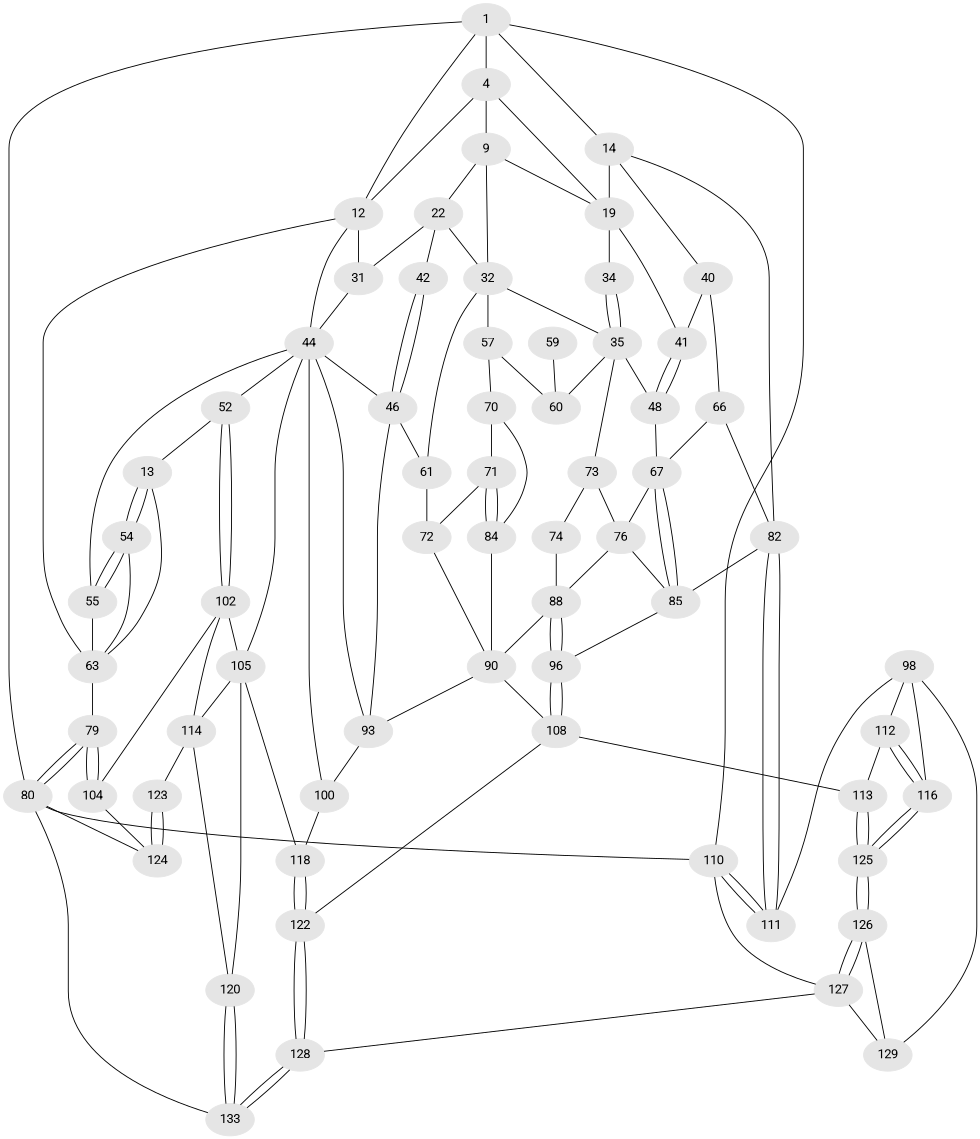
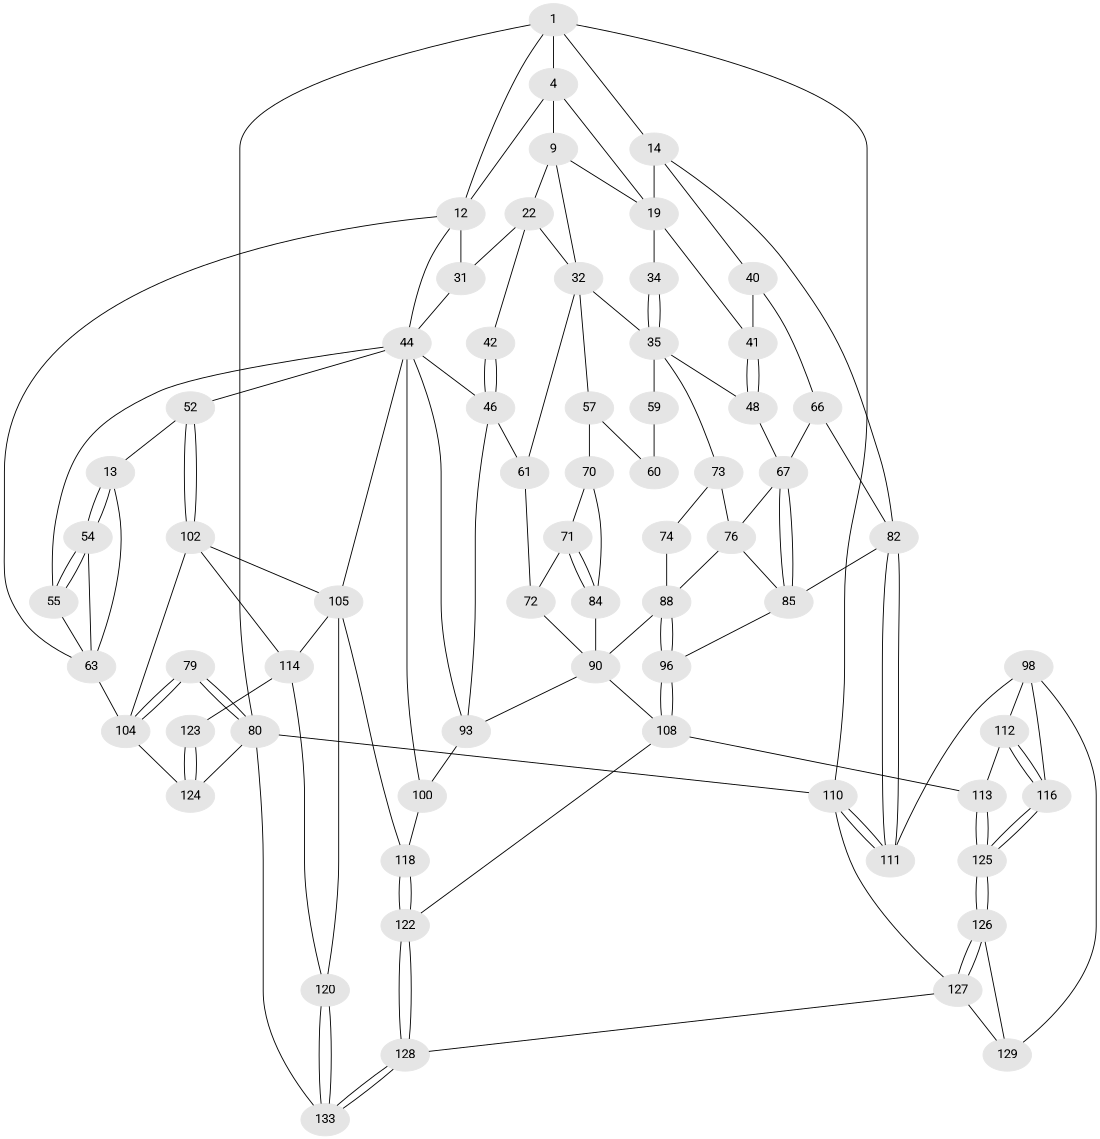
  graph {
    fontname=Roboto
    node [color=gray90 fontname=Roboto style=filled]
    edge [fontname=Roboto]
    1 [super="+6+2"]
    4 [super="+11+5"]
    12 [super="+13+28"]
    14 [super="+39+15"]
    80 [super="+81+130"]
    110
    9 [super="+21+10"]
    19 [super="+20+38"]
    31
    44 [super="+45"]
    63 [super="+64+78"]
    40
    82 [super="+83"]
    124
    133 [super="+134"]
    111
    127 [super="+131"]
    22 [super="+25"]
    32 [super="+33"]
    34
    41
    42
    35 [super="+36+49"]
    57 [super="+69+58"]
    61
    46 [super="+62"]
    52
    55
    93 [super="+94"]
    100 [super="+107"]
    105 [super="+119+106"]
    79
    66
    85 [super="+87+86"]
    48
    59
    73
    60
    70 [super="+75"]
    72
    67 [super="+68"]
    76 [super="+77"]
    74
    n44 [label=13]
    102 [super="+103"]
    118
    114 [super="+121"]
    120
    54
    104
    71
    84
    90 [super="+92+91"]
    88 [super="+89"]
    96
    108 [super="+109"]
    98 [super="+99+115"]
    112
    116
    129
    113
    122
    125
    123
    128
    126
    1 -- 4 [weight=2]
    1 -- 12
    1 -- 14 [weight=2]
    1 -- 80
    1 -- 110
    4 -- 12
    4 -- 9 [weight=2]
    4 -- 19
    12 -- 31
    12 -- 44
    12 -- 63
    14 -- 19
    14 -- 40
    14 -- 82
    80 -- 110
    80 -- 124
    80 -- 133 [weight=2]
    110 -- 111
    110 -- 111
    110 -- 127
    9 -- 19
    9 -- 22 [weight=3]
    9 -- 32
    19 -- 34 [weight=2]
    19 -- 41
    31 -- 44
    44 -- 46
    44 -- 52
    44 -- 55
    44 -- 93
    44 -- 100 [weight=2]
    44 -- 105
-   63 -- 79
+   63 -- 104
    40 -- 41
    40 -- 66
    82 -- 111
    82 -- 111
    82 -- 85
    127 -- 129
    127 -- 128
    22 -- 31
    22 -- 32
    22 -- 42 [weight=2]
    32 -- 35
    32 -- 57
    32 -- 61
    34 -- 35
    34 -- 35
    41 -- 48
    41 -- 48
    42 -- 46
    42 -- 46
    35 -- 48
-   35 -- 60 [weight=2]
+   35 -- 59 [weight=2]
    35 -- 73
    57 -- 60 [weight=2]
    57 -- 70
    61 -- 72
    46 -- 61
    46 -- 93
    52 -- n44
    52 -- 102
    52 -- 102
    55 -- 63
    93 -- 100
    100 -- 118
    105 -- 118
    105 -- 114
    105 -- 120
    79 -- 80
    79 -- 80
    79 -- 104
    79 -- 104
    66 -- 82
    66 -- 67
    85 -- 96
    48 -- 67
    59 -- 60
    73 -- 76
    73 -- 74
    70 -- 71
    70 -- 84
    72 -- 90
    67 -- 85
    67 -- 85
    67 -- 76
    76 -- 85
    76 -- 88
    74 -- 88
    n44 -- 63
    n44 -- 54
    n44 -- 54
    102 -- 105
    102 -- 114
    102 -- 104
    118 -- 122
    118 -- 122
    114 -- 120
    114 -- 123
    120 -- 133
    120 -- 133
    54 -- 63
    54 -- 55
    54 -- 55
    104 -- 124
    71 -- 72
    71 -- 84
    71 -- 84
    84 -- 90
    90 -- 93
    90 -- 108
    88 -- 90
    88 -- 96
    88 -- 96
    96 -- 108
    96 -- 108
    108 -- 113
    108 -- 122
    98 -- 111
    98 -- 112
    98 -- 116
    98 -- 129
    112 -- 116
    112 -- 116
    112 -- 113
    116 -- 125
    116 -- 125
    113 -- 125
    113 -- 125
    122 -- 128
    122 -- 128
    125 -- 126
    125 -- 126
    123 -- 124
    123 -- 124
    128 -- 133
    128 -- 133
    126 -- 127
    126 -- 127
    126 -- 129
  }
